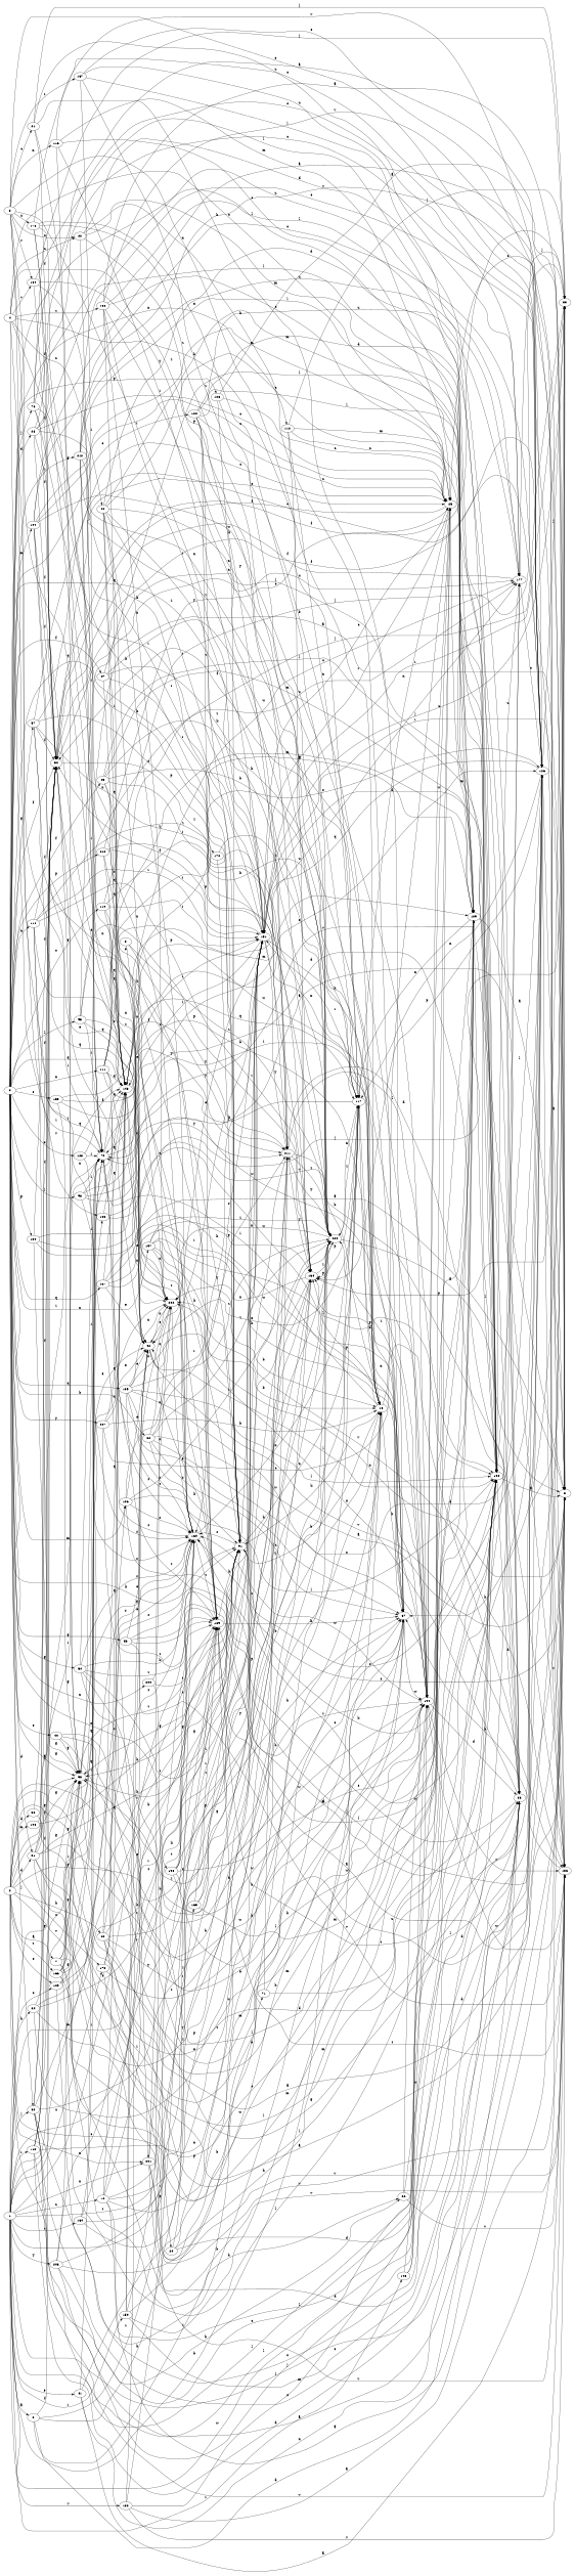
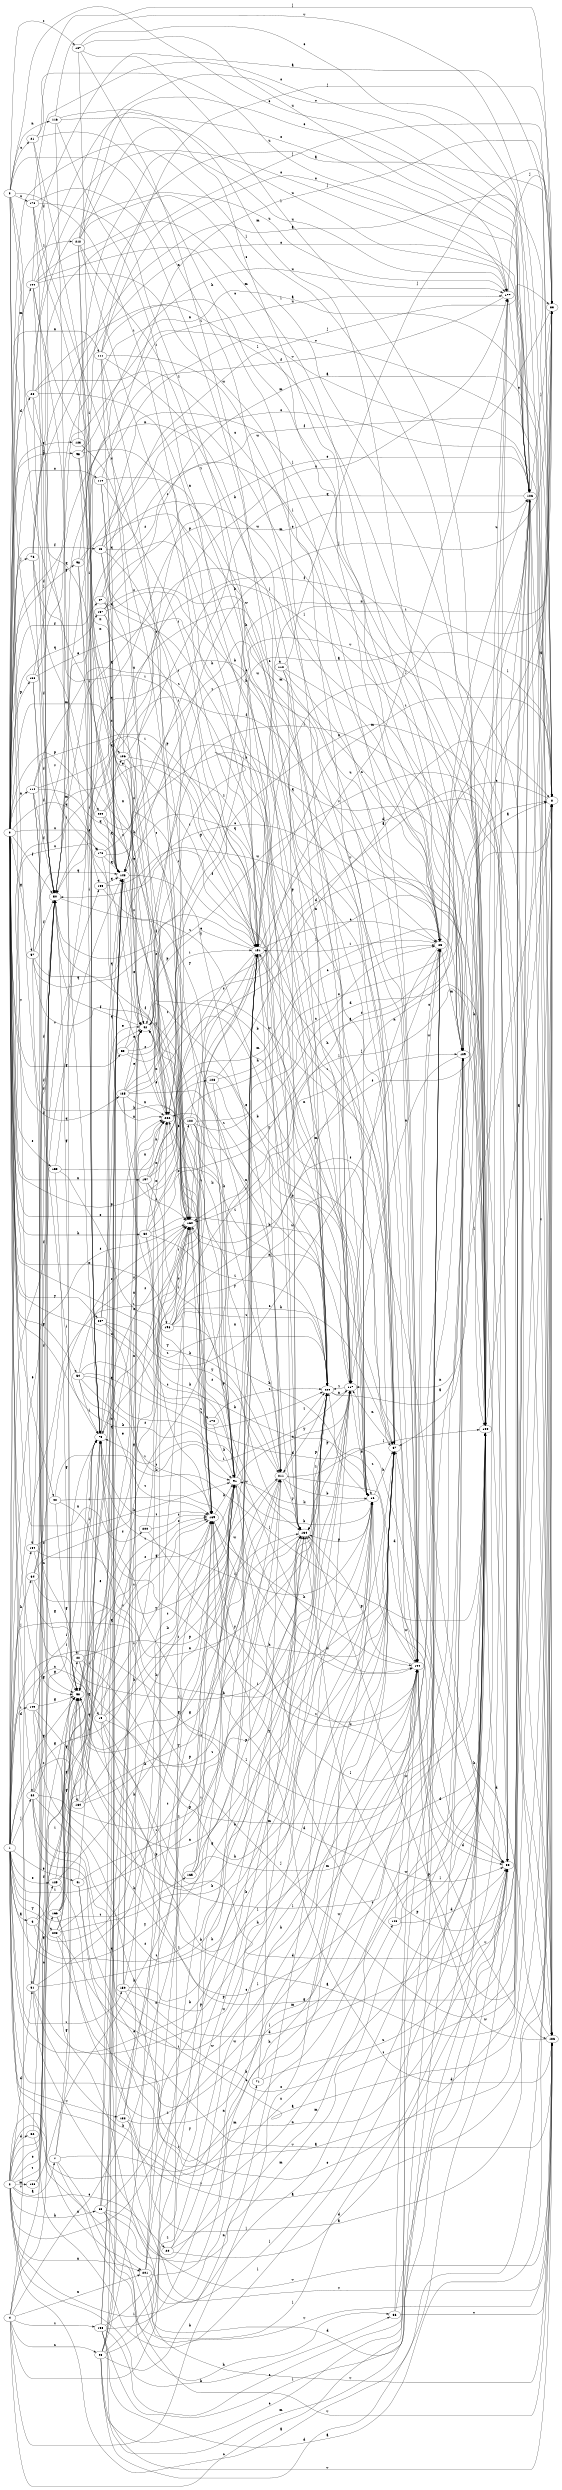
  strict digraph {
    rankdir=LR
    0
    28
    31
    40
    45
    47
    50
    53
    54
    57
    58
    62
    76
    82
    91
    95
    98
    100
    104
    106
    111
    112
    114
    119
    122
    123
    128
    n28 [label=929]
    130
    137
    n31 [label=135]
    143
    153
    170
    173
    197
    198
    200
    207
    212
    220
    42
    117
    126
    25
    177
    16
    194
    8
    75
    186
    67
    151
    109
    169
    83
    33
    160
    134
    211
    202
    1
    6
    19
    41
    64
    125
    148
    149
    150
    164
    165
    182
    183
    201
    208
    2
    7
    20
    32
    65
    66
    71
    n84 [label=108]
    166
    3
    21
    22
    116
    167
    176
    184
    4
    23
    168
-   5
    0 -> 28 [label=d]
    0 -> 31 [label=d]
    0 -> 40 [label=e]
    0 -> 45 [label=f]
    0 -> 47 [label=f]
    0 -> 50 [label=f]
    0 -> 53 [label=g]
    0 -> 54 [label=g]
    0 -> 57 [label=g]
    0 -> 58 [label=g]
    0 -> 62 [label=h]
    0 -> 76 [label=j]
    0 -> 82 [label=j]
    0 -> 91 [label=k]
    0 -> 95 [label=l]
    0 -> 98 [label=l]
    0 -> 100 [label=l]
    0 -> 104 [label=m]
    0 -> 106 [label=m]
    0 -> 111 [label=n]
    0 -> 112 [label=n]
    0 -> 114 [label=n]
    0 -> 119 [label=o]
    0 -> 122 [label=o]
    0 -> 123 [label=o]
    0 -> 128 [label=p]
    0 -> n28 [label=p]
    0 -> 130 [label=p]
    0 -> 137 [label=q]
    0 -> n31 [label=q]
    0 -> 143 [label=q]
    0 -> 153 [label=s]
-   0 -> 170 [label=i]
+   0 -> 170 [label=u]
    0 -> 173 [label=u]
    0 -> 197 [label=x]
    0 -> 198 [label=x]
    0 -> 200 [label=x]
    0 -> 207 [label=y]
    0 -> 212 [label=z]
    0 -> 220 [label=z]
    28 -> 50 [label=f]
    28 -> 100 [label=l]
    28 -> 42 [label=e]
    28 -> 117 [label=n]
    28 -> 126 [label=o]
    28 -> 25 [label=c]
    28 -> 177 [label=u]
    31 -> 50 [label=f]
    31 -> 58 [label=g]
    31 -> 91 [label=k]
    31 -> 16 [label=b]
    31 -> 194 [label=w]
    31 -> 8 [label=a]
    31 -> 75 [label=i]
    31 -> 186 [label=v]
    40 -> 58 [label=g]
    40 -> 100 [label=l]
    40 -> 194 [label=w]
    40 -> 67 [label=h]
    45 -> 100 [label=l]
    45 -> 143 [label=q]
    45 -> 16 [label=b]
    45 -> 67 [label=h]
    45 -> 151 [label=r]
    45 -> 109 [label=m]
    45 -> 169 [label=t]
    47 -> 100 [label=l]
    47 -> 143 [label=q]
    47 -> 220 [label=z]
    47 -> 194 [label=w]
    47 -> 151 [label=r]
    50 -> 58 [label=g]
    50 -> 100 [label=l]
    50 -> 220 [label=z]
    50 -> 25 [label=c]
    53 -> 42 [label=e]
    53 -> 8 [label=a]
    53 -> 186 [label=v]
    53 -> 83 [label=j]
    53 -> 33 [label=d]
    54 -> 91 [label=k]
    54 -> 220 [label=z]
    54 -> 194 [label=w]
    54 -> 75 [label=i]
    54 -> 169 [label=t]
    54 -> 33 [label=d]
    54 -> 160 [label=s]
    57 -> 50 [label=f]
    57 -> 91 [label=k]
    57 -> 143 [label=q]
    57 -> 126 [label=o]
    57 -> 25 [label=c]
    57 -> 134 [label=p]
    57 -> 211 [label=y]
    58 -> 75 [label=i]
    58 -> 169 [label=t]
    62 -> 91 [label=k]
    62 -> 220 [label=z]
    62 -> 126 [label=o]
    62 -> 8 [label=a]
    62 -> 67 [label=h]
    62 -> 211 [label=y]
    62 -> 202 [label=x]
    76 -> 50 [label=f]
    76 -> 91 [label=k]
    76 -> 126 [label=o]
    76 -> 8 [label=a]
    76 -> 151 [label=r]
    76 -> 83 [label=j]
    82 -> 50 [label=f]
    82 -> 91 [label=k]
    82 -> 143 [label=q]
    82 -> 220 [label=z]
    82 -> 126 [label=o]
    82 -> 8 [label=a]
    82 -> 186 [label=v]
    82 -> 67 [label=h]
    91 -> 50 [label=f]
    91 -> 58 [label=g]
    91 -> 117 [label=n]
    91 -> 16 [label=b]
    91 -> 194 [label=w]
    91 -> 151 [label=r]
    91 -> 160 [label=s]
    95 -> 143 [label=q]
    95 -> 177 [label=u]
    95 -> 8 [label=a]
    95 -> 75 [label=i]
    95 -> 160 [label=s]
    95 -> 134 [label=p]
    98 -> 177 [label=u]
    98 -> 194 [label=w]
    98 -> 75 [label=i]
    98 -> 186 [label=v]
    98 -> 160 [label=s]
    100 -> 177 [label=u]
    100 -> 8 [label=a]
    100 -> 33 [label=d]
    104 -> 50 [label=f]
    104 -> 126 [label=o]
    104 -> 25 [label=c]
    104 -> 194 [label=w]
    104 -> 8 [label=a]
    104 -> 75 [label=i]
    104 -> 109 [label=m]
    104 -> 160 [label=s]
    106 -> 100 [label=l]
    106 -> 220 [label=z]
    106 -> 42 [label=e]
    106 -> 126 [label=o]
    106 -> 151 [label=r]
    106 -> 160 [label=s]
    111 -> 143 [label=q]
    111 -> 126 [label=o]
    111 -> 16 [label=b]
    111 -> 194 [label=w]
    111 -> 109 [label=m]
    111 -> 83 [label=j]
    111 -> 160 [label=s]
    111 -> 202 [label=x]
    112 -> 117 [label=n]
    112 -> 25 [label=c]
    112 -> 109 [label=m]
    112 -> 83 [label=j]
    112 -> 134 [label=p]
    114 -> 50 [label=f]
    114 -> 58 [label=g]
    114 -> 220 [label=z]
    114 -> 75 [label=i]
    114 -> 151 [label=r]
    114 -> 169 [label=t]
    114 -> 134 [label=p]
    119 -> 143 [label=q]
    119 -> 16 [label=b]
    119 -> 151 [label=r]
    119 -> 169 [label=t]
    119 -> 83 [label=j]
    122 -> 91 [label=k]
    122 -> 100 [label=l]
    122 -> 25 [label=c]
    122 -> 177 [label=u]
    122 -> 169 [label=t]
    122 -> 33 [label=d]
    122 -> 211 [label=y]
    123 -> 177 [label=u]
    123 -> 75 [label=i]
    123 -> 160 [label=s]
    128 -> 91 [label=k]
    128 -> 25 [label=c]
    128 -> 16 [label=b]
    128 -> 8 [label=a]
    n28 -> 143 [label=q]
    n28 -> 25 [label=c]
    n28 -> 151 [label=r]
    n28 -> 134 [label=p]
    n28 -> 202 [label=x]
    130 -> 50 [label=f]
    130 -> 58 [label=g]
    130 -> 8 [label=a]
    130 -> 186 [label=v]
    130 -> 67 [label=h]
    137 -> 143 [label=q]
    137 -> 42 [label=e]
    137 -> 194 [label=w]
    137 -> 8 [label=a]
    137 -> 67 [label=h]
    137 -> 83 [label=j]
    n31 -> 100 [label=l]
    n31 -> 220 [label=z]
    n31 -> 42 [label=e]
    n31 -> 194 [label=w]
    n31 -> 67 [label=h]
    n31 -> 151 [label=r]
    n31 -> 169 [label=t]
    n31 -> 160 [label=s]
    n31 -> 202 [label=x]
    143 -> 42 [label=e]
    143 -> 177 [label=u]
    143 -> 169 [label=t]
    143 -> 211 [label=y]
    153 -> 58 [label=g]
    153 -> 126 [label=o]
    153 -> 109 [label=m]
    153 -> 211 [label=y]
    170 -> 91 [label=k]
    170 -> 220 [label=z]
    173 -> 143 [label=q]
    173 -> 67 [label=h]
    173 -> 109 [label=m]
    173 -> 160 [label=s]
    197 -> 91 [label=k]
    197 -> 100 [label=l]
    197 -> 220 [label=z]
    197 -> 16 [label=b]
    197 -> 186 [label=v]
    197 -> 134 [label=p]
    197 -> 202 [label=x]
    198 -> 220 [label=z]
    198 -> 16 [label=b]
    198 -> 194 [label=w]
    198 -> 67 [label=h]
    198 -> 109 [label=m]
    198 -> 83 [label=j]
    198 -> 160 [label=s]
    200 -> 67 [label=h]
    200 -> 169 [label=t]
    200 -> 202 [label=x]
    207 -> 143 [label=q]
    207 -> 42 [label=e]
    207 -> 25 [label=c]
    207 -> 16 [label=b]
    207 -> 169 [label=t]
    212 -> 100 [label=l]
    212 -> 220 [label=z]
    212 -> 126 [label=o]
    212 -> 177 [label=u]
    212 -> 75 [label=i]
    212 -> 186 [label=v]
    212 -> 151 [label=r]
    212 -> 202 [label=x]
    220 -> 117 [label=n]
    220 -> 8 [label=a]
    220 -> 134 [label=p]
    220 -> 211 [label=y]
    220 -> 202 [label=x]
    42 -> 50 [label=f]
    42 -> 100 [label=l]
    42 -> 16 [label=b]
    42 -> 186 [label=v]
    42 -> 202 [label=x]
    117 -> 58 [label=g]
    117 -> 143 [label=q]
    117 -> 220 [label=z]
    117 -> 42 [label=e]
    117 -> 16 [label=b]
    117 -> 75 [label=i]
    117 -> 134 [label=p]
    126 -> 58 [label=g]
    126 -> 100 [label=l]
    126 -> 143 [label=q]
    126 -> 117 [label=n]
    126 -> 8 [label=a]
    126 -> 186 [label=v]
    126 -> 169 [label=t]
    126 -> 83 [label=j]
    126 -> 160 [label=s]
    126 -> 134 [label=p]
    25 -> 50 [label=f]
    25 -> 117 [label=n]
    25 -> 194 [label=w]
    25 -> 151 [label=r]
    25 -> 109 [label=m]
    177 -> 50 [label=f]
    177 -> 126 [label=o]
    177 -> 83 [label=j]
    16 -> 50 [label=f]
    16 -> 91 [label=k]
    16 -> 75 [label=i]
    16 -> 67 [label=h]
    16 -> 33 [label=d]
    16 -> 134 [label=p]
    194 -> 220 [label=z]
    194 -> 25 [label=c]
    194 -> 75 [label=i]
    194 -> 186 [label=v]
    194 -> 169 [label=t]
    194 -> 33 [label=d]
    194 -> 134 [label=p]
    8 -> 25 [label=c]
    8 -> 151 [label=r]
    8 -> 160 [label=s]
    8 -> 202 [label=x]
    75 -> 143 [label=q]
    75 -> 151 [label=r]
    75 -> 169 [label=t]
    75 -> 33 [label=d]
    75 -> 160 [label=s]
    186 -> 50 [label=f]
    186 -> 194 [label=w]
    186 -> 67 [label=h]
    186 -> 169 [label=t]
    67 -> 117 [label=n]
    67 -> 194 [label=w]
    67 -> 151 [label=r]
    151 -> 50 [label=f]
    151 -> 42 [label=e]
    151 -> 117 [label=n]
    151 -> 25 [label=c]
    151 -> 75 [label=i]
    151 -> 67 [label=h]
    151 -> 83 [label=j]
    151 -> 33 [label=d]
    151 -> 160 [label=s]
    151 -> 211 [label=y]
    109 -> 91 [label=k]
    109 -> 100 [label=l]
    109 -> 143 [label=q]
    109 -> 117 [label=n]
    109 -> 8 [label=a]
    169 -> 91 [label=k]
    169 -> 100 [label=l]
    169 -> 42 [label=e]
    169 -> 67 [label=h]
    83 -> 50 [label=f]
    83 -> 67 [label=h]
    83 -> 151 [label=r]
    83 -> 134 [label=p]
    33 -> 160 [label=s]
    33 -> 202 [label=x]
    160 -> 58 [label=g]
    160 -> 117 [label=n]
    160 -> 169 [label=t]
    134 -> 58 [label=g]
    134 -> 220 [label=z]
    134 -> 202 [label=x]
    211 -> 58 [label=g]
    211 -> 100 [label=l]
    211 -> 220 [label=z]
    211 -> 16 [label=b]
    211 -> 33 [label=d]
    211 -> 134 [label=y]
    202 -> 42 [label=e]
    202 -> 160 [label=s]
    1 -> 58 [label=g]
    1 -> 82 [label=j]
    1 -> 100 [label=l]
    1 -> 106 [label=m]
    1 -> 173 [label=u]
    1 -> 16 [label=b]
    1 -> 194 [label=w]
    1 -> 151 [label=r]
    1 -> 83 [label=j]
    1 -> 160 [label=s]
    1 -> 134 [label=p]
    1 -> 211 [label=y]
    1 -> 6 [label=a]
    1 -> 19 [label=c]
    1 -> 41 [label=e]
    1 -> 64 [label=h]
    1 -> 125 [label=o]
    1 -> 148 [label=r]
    1 -> 149 [label=r]
    1 -> 150 [label=r]
    1 -> 164 [label=t]
    1 -> 165 [label=t]
    1 -> 182 [label=v]
    1 -> 183 [label=v]
    1 -> 201 [label=x]
    1 -> 208 [label=y]
    6 -> 50 [label=f]
    6 -> 91 [label=k]
    6 -> 220 [label=z]
    6 -> 169 [label=t]
-   6 -> 33 [label=d]
    19 -> 91 [label=k]
    19 -> 100 [label=l]
    19 -> 143 [label=q]
    19 -> 220 [label=z]
    19 -> 16 [label=b]
    19 -> 8 [label=a]
    19 -> 151 [label=r]
    19 -> 160 [label=s]
    41 -> 8 [label=a]
    41 -> 75 [label=i]
    41 -> 33 [label=n]
    41 -> 134 [label=p]
    64 -> 50 [label=f]
    64 -> 220 [label=z]
    64 -> 117 [label=n]
    64 -> 151 [label=r]
    64 -> 160 [label=s]
    125 -> 58 [label=g]
    125 -> 91 [label=k]
    125 -> 177 [label=u]
    125 -> 202 [label=x]
    148 -> 100 [label=l]
    148 -> 194 [label=w]
    148 -> 33 [label=d]
    149 -> 50 [label=f]
    149 -> 58 [label=g]
    149 -> 100 [label=l]
    149 -> 117 [label=n]
    149 -> 75 [label=i]
    149 -> 33 [label=d]
    150 -> 42 [label=e]
    150 -> 126 [label=o]
    150 -> 16 [label=b]
    150 -> 67 [label=h]
    150 -> 169 [label=t]
    150 -> 202 [label=x]
    164 -> 91 [label=k]
    164 -> 75 [label=i]
    164 -> 134 [label=p]
    164 -> 211 [label=y]
    165 -> 109 [label=m]
    165 -> 169 [label=t]
    165 -> 134 [label=p]
    165 -> 211 [label=y]
    182 -> 42 [label=e]
    182 -> 8 [label=a]
    182 -> 186 [label=v]
    182 -> 109 [label=m]
    182 -> 169 [label=t]
    183 -> 143 [label=q]
    183 -> 194 [label=w]
    183 -> 211 [label=y]
    201 -> 186 [label=v]
    201 -> 67 [label=h]
    201 -> 151 [label=r]
    201 -> 33 [label=d]
+   201 -> 134 [label=p]
    201 -> 202 [label=x]
    208 -> 58 [label=g]
    208 -> 100 [label=l]
    208 -> 25 [label=c]
    208 -> 16 [label=b]
    208 -> 151 [label=r]
    208 -> 169 [label=t]
    2 -> 31 [label=d]
    2 -> 58 [label=g]
    2 -> 100 [label=l]
    2 -> 220 [label=z]
    2 -> 8 [label=a]
    2 -> 75 [label=i]
    2 -> 109 [label=m]
    2 -> 125 [label=o]
    2 -> 201 [label=x]
    2 -> 7 [label=a]
    2 -> 20 [label=c]
    2 -> 32 [label=d]
    2 -> 65 [label=h]
    2 -> 66 [label=h]
    2 -> 71 [label=i]
    2 -> n84 [label=m]
    2 -> 166 [label=t]
    7 -> 58 [label=g]
    7 -> 143 [label=q]
    7 -> 25 [label=c]
    7 -> 186 [label=v]
    7 -> 66 [label=h]
    20 -> 67 [label=h]
    20 -> 109 [label=m]
    20 -> 33 [label=d]
    20 -> 160 [label=s]
    32 -> 50 [label=f]
    32 -> 100 [label=l]
    65 -> 100 [label=l]
    65 -> 143 [label=q]
    65 -> 186 [label=v]
    65 -> 67 [label=h]
    65 -> 109 [label=m]
    65 -> 169 [label=t]
    65 -> 160 [label=s]
    65 -> 134 [label=p]
    66 -> 194 [label=w]
    66 -> 186 [label=v]
    66 -> 33 [label=d]
    71 -> 177 [label=u]
    71 -> 194 [label=w]
    71 -> 211 [label=y]
    n84 -> 50 [label=f]
    n84 -> 91 [label=k]
    166 -> 58 [label=g]
    166 -> 100 [label=l]
    166 -> 143 [label=q]
    166 -> 42 [label=e]
    166 -> 194 [label=w]
    166 -> 169 [label=t]
    166 -> 160 [label=s]
    3 -> 143 [label=q]
    3 -> 42 [label=e]
    3 -> 117 [label=n]
    3 -> 126 [label=o]
    3 -> 151 [label=r]
    3 -> 183 [label=v]
    3 -> 21 [label=c]
    3 -> 22 [label=c]
    3 -> 116 [label=n]
    3 -> 167 [label=t]
    3 -> 176 [label=u]
    3 -> 184 [label=v]
    21 -> 50 [label=f]
    21 -> 177 [label=u]
    21 -> 67 [label=h]
    21 -> 83 [label=j]
    21 -> 202 [label=x]
    22 -> 75 [label=i]
    22 -> 67 [label=h]
    22 -> 109 [label=m]
    22 -> 33 [label=d]
    22 -> 134 [label=p]
    116 -> 58 [label=g]
    116 -> 25 [label=c]
    116 -> 186 [label=v]
    116 -> 151 [label=r]
    116 -> 109 [label=m]
    167 -> 100 [label=l]
    167 -> 220 [label=z]
    167 -> 126 [label=o]
    167 -> 177 [label=u]
    167 -> 75 [label=i]
    176 -> 50 [label=f]
    176 -> 220 [label=z]
    176 -> 117 [label=n]
    176 -> 126 [label=o]
    176 -> 160 [label=s]
    176 -> 202 [label=x]
    184 -> 50 [label=f]
    184 -> 91 [label=k]
    184 -> 100 [label=l]
    184 -> 211 [label=y]
    4 -> 91 [label=k]
    4 -> 220 [label=z]
    4 -> 25 [label=c]
    4 -> 16 [label=b]
    4 -> 75 [label=i]
    4 -> 201 [label=x]
    4 -> 22 [label=c]
    4 -> 184 [label=v]
    4 -> 23 [label=c]
    4 -> 168 [label=t]
    23 -> 143 [label=q]
    23 -> 42 [label=e]
    23 -> 117 [label=n]
    23 -> 25 [label=c]
    23 -> 151 [label=r]
    23 -> 109 [label=m]
    23 -> 33 [label=d]
    23 -> 160 [label=s]
    23 -> 211 [label=y]
    23 -> 202 [label=x]
    168 -> 100 [label=l]
    168 -> 143 [label=q]
    168 -> 117 [label=n]
    168 -> 25 [label=c]
    168 -> 8 [label=a]
    168 -> 186 [label=v]
    168 -> 151 [label=r]
    168 -> 202 [label=x]
-   5 -> 220 [label=z]
-   5 -> 42 [label=e]
-   5 -> 211 [label=y]
  }
